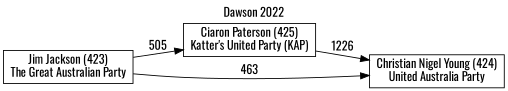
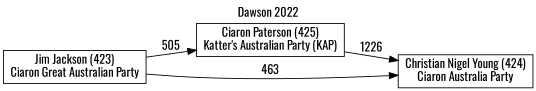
  digraph {
    fontname=Oswald
    label="Dawson 2022"
    labelloc=t
    mclimit=10
    rankdir=LR
    node [fontname=Oswald shape=box]
    edge [fontname=Oswald]
-   n1 [label="Ciaron Paterson (425)\nKatter's United Party (KAP)"]
-   n2 [label="Christian Nigel Young (424)\nUnited Australia Party"]
-   n3 [label="Jim Jackson (423)\nThe Great Australian Party"]
+   n1 [label="Ciaron Paterson (425)\nKatter's Australian Party (KAP)"]
+   n2 [label="Christian Nigel Young (424)\nCiaron Australia Party"]
+   n3 [label="Jim Jackson (423)\nCiaron Great Australian Party"]
    n1 -> n2 [label=1226]
    n3 -> n1 [label=505]
    n3 -> n2 [label=463]
  }
